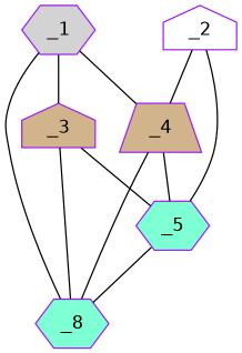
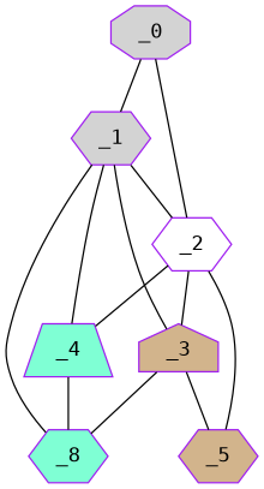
  graph {
    fontname="DejaVu Sans Mono"
    node [color=purple fillcolor=lightgrey fontname="DejaVu Sans Mono" shape=hexagon style=filled x=97 y=40]
    edge [fontname="DejaVu Sans Mono" valence=1]
+   _0 [shape=octagon x=53 y=49]
    _1 [y=35]
-   _2 [fillcolor=white shape=house]
+   _2 [fillcolor=white]
    _3 [fillcolor=tan shape=house x=101 y=81]
-   _4 [fillcolor=tan shape=trapezium x=109 y=41]
+   _4 [fillcolor=aquamarine shape=trapezium x=109 y=41]
    n6 [fillcolor=aquamarine label=_8 x=125]
-   _5 [fillcolor=aquamarine x=109 y=64]
+   _5 [fillcolor=tan x=109 y=64]
+   _0 -- _1
+   _0 -- _2 [valence=2]
+   _1 -- _2
    _1 -- _3
    _1 -- _4 [valence=2]
    _1 -- n6
+   _2 -- _3 [valence=2]
    _2 -- _4 [valence=2]
    _2 -- _5 [valence=2]
    _3 -- n6
    _3 -- _5
    _4 -- n6
-   _4 -- _5
-   _5 -- n6 [valence=2]
  }
